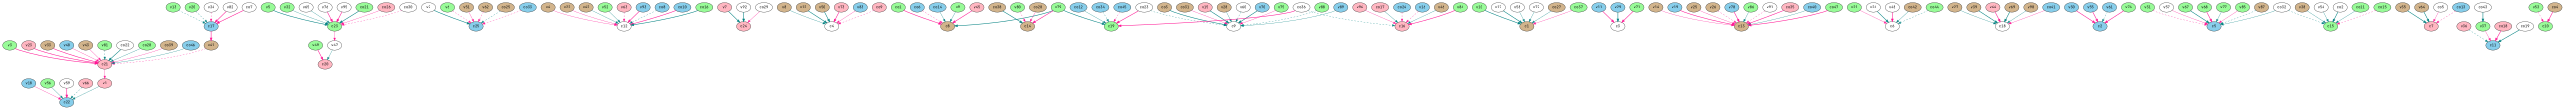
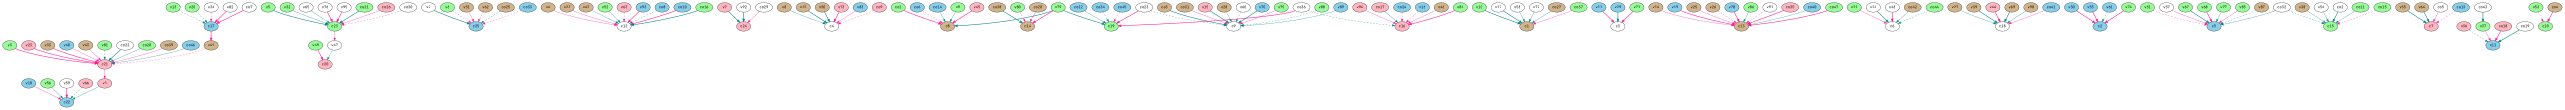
  strict digraph {
    fontname="JetBrains Mono"
    node [fillcolor=palegreen fontname="JetBrains Mono" style=filled]
    edge [color=deeppink fontname="JetBrains Mono" style=bold weight=1]
    c17 [fillcolor=skyblue]
    v41 [fillcolor=tan]
    c21 [fillcolor=lightpink]
    v1 [fillcolor=lightpink]
    c22 [fillcolor=skyblue]
    v47 [fillcolor=white]
    c23
    c20 [fillcolor=lightpink]
    v2 [fillcolor=white]
    c25 [fillcolor=skyblue]
    v3
    v4 [fillcolor=tan]
    c12 [fillcolor=white]
    v5
    v6
    v7 [fillcolor=lightpink]
    c24 [fillcolor=lightpink]
    v8 [fillcolor=tan]
    c4 [fillcolor=white]
    c8 [fillcolor=tan]
    v9
    c1 [fillcolor=tan]
    v10
    v11 [fillcolor=skyblue]
    c3 [fillcolor=white]
    v12 [fillcolor=tan]
    v13
    v14 [fillcolor=tan]
    c13 [fillcolor=tan]
    v15 [fillcolor=lightpink]
    c9 [fillcolor=white]
    v16 [fillcolor=skyblue]
    c16 [fillcolor=lightpink]
    v17 [fillcolor=white]
    v18 [fillcolor=skyblue]
    v19 [fillcolor=skyblue]
    v20
    c6 [fillcolor=white]
    v21
    v22 [fillcolor=tan]
    v23 [fillcolor=lightpink]
    v24 [fillcolor=white]
    v25 [fillcolor=tan]
    v26 [fillcolor=tan]
    v27 [fillcolor=tan]
    c18 [fillcolor=white]
    v28 [fillcolor=tan]
    v29 [fillcolor=skyblue]
    v30 [fillcolor=skyblue]
    c2 [fillcolor=skyblue]
    c5 [fillcolor=skyblue]
    v31
    v32
    v33 [fillcolor=tan]
    v34 [fillcolor=white]
    v35 [fillcolor=tan]
    c7 [fillcolor=lightpink]
    v36 [fillcolor=lightpink]
    c11 [fillcolor=skyblue]
    v37
    v38 [fillcolor=tan]
    c15
    v39 [fillcolor=tan]
    v40 [fillcolor=skyblue]
    v42 [fillcolor=tan]
    v43 [fillcolor=tan]
    v44 [fillcolor=lightpink]
    v45 [fillcolor=lightpink]
    v46 [fillcolor=tan]
    v48 [fillcolor=white]
    v49
    v50 [fillcolor=tan]
    v51 [fillcolor=tan]
    v52
    v53
    c10
    v54 [fillcolor=white]
    v55 [fillcolor=skyblue]
    v56
    v57 [fillcolor=white]
    v58 [fillcolor=white]
    v59 [fillcolor=white]
    v60 [fillcolor=white]
    v61 [fillcolor=skyblue]
    v62 [fillcolor=tan]
    v63 [fillcolor=lightpink]
    v64 [fillcolor=tan]
    v65 [fillcolor=white]
    v66 [fillcolor=lightpink]
    v67
    v68
    v69 [fillcolor=tan]
    v70 [fillcolor=skyblue]
    v71
    v72 [fillcolor=white]
    v73 [fillcolor=lightpink]
    v74
    v75
    v76 [fillcolor=white]
    v77
    v78 [fillcolor=skyblue]
    v79
    c14 [fillcolor=tan]
    c19
    v80
    v81
    v82 [fillcolor=white]
    v83 [fillcolor=skyblue]
    v84
    v85
    v86
    v87 [fillcolor=tan]
    v88
    v89 [fillcolor=skyblue]
    v90 [fillcolor=tan]
    v91 [fillcolor=white]
    v92 [fillcolor=white]
    v93 [fillcolor=skyblue]
    v94 [fillcolor=lightpink]
    v95 [fillcolor=white]
    co1
    co2 [fillcolor=white]
    co3 [fillcolor=tan]
    co4 [fillcolor=tan]
    co5 [fillcolor=white]
    co6 [fillcolor=skyblue]
    co7 [fillcolor=white]
    co8 [fillcolor=skyblue]
    co9 [fillcolor=lightpink]
    co10 [fillcolor=skyblue]
    co11
    co12 [fillcolor=skyblue]
    co13 [fillcolor=skyblue]
    co14 [fillcolor=skyblue]
    co15
    co16
    co17 [fillcolor=lightpink]
    co18 [fillcolor=lightpink]
    co19 [fillcolor=white]
    co20 [fillcolor=tan]
    co21
    co22 [fillcolor=white]
    co23 [fillcolor=white]
    co24 [fillcolor=skyblue]
    co25 [fillcolor=tan]
    co26 [fillcolor=lightpink]
    co27 [fillcolor=tan]
    co28
    co29 [fillcolor=white]
    co30 [fillcolor=white]
    co31 [fillcolor=tan]
    co32 [fillcolor=white]
    co33 [fillcolor=skyblue]
    co34 [fillcolor=skyblue]
    co35 [fillcolor=lightpink]
    co36 [fillcolor=white]
    co37
    co38 [fillcolor=tan]
    co39 [fillcolor=tan]
    co40 [fillcolor=skyblue]
    co41 [fillcolor=skyblue]
    co42 [fillcolor=tan]
    co43 [fillcolor=white]
    co44
    co45 [fillcolor=skyblue]
    co46 [fillcolor=skyblue]
    co47
    c17 -> v41
    v41 -> c21 [style=dashed]
    c21 -> v1 [style=solid]
    v1 -> c22 [color=teal style=solid]
    v47 -> c20 [color=teal style=solid]
    c23 -> v47 [style=solid]
    v2 -> c25 [color=teal]
    v3 -> c21
    v4 -> c12 [style=solid]
    v5 -> c23 [color=teal]
    v6 -> c25 [style=dashed]
    v7 -> c24 [color=teal]
    v8 -> c4 [color=teal style=solid]
    v9 -> c8 [color=teal style=solid]
    v10 -> c1 [color=teal]
    v11 -> c3
    v12 -> c4 [color=teal]
    v13 -> c17 [color=teal style=dashed]
    v14 -> c13 [style=solid]
    v15 -> c9 [color=teal]
    v16 -> c16 [style=dashed]
    v17 -> c1 [color=teal]
    v18 -> c22 [style=solid]
    v19 -> c13
    v20 -> c17 [color=teal style=dashed]
    v21 -> c6 [style=solid]
    v22 -> c12 [style=solid]
    v23 -> c21
    v24 -> c6 [color=teal]
    v25 -> c13 [style=solid]
    v26 -> c13 [style=dashed]
    v27 -> c18 [color=teal style=solid]
    v28 -> c9 [color=teal style=solid]
    v29 -> c3 [color=teal]
    v30 -> c2
    v31 -> c5 [style=dashed]
    v32 -> c23 [color=teal style=solid]
    v33 -> c21
    v34 -> c17 [style=dashed]
    v35 -> c7 [color=teal]
    v36 -> c11 [color=teal style=dashed]
    v37 -> c11 [style=solid]
    v38 -> c15 [color=teal style=solid]
    v39 -> c18 [color=teal]
    v40 -> c21 [style=solid]
    v42 -> c12 [color=teal style=solid]
    v43 -> c21 [style=solid]
    v44 -> c18
    v45 -> c8
-   v46 -> c16 [color=teal style=solid]
+   v46 -> c16 [style=solid]
    v48 -> c6
    v49 -> c20
    v50 -> c4 [color=teal]
    v51 -> c25 [style=solid]
    v52 -> c12 [color=teal style=solid]
    v53 -> c10 [style=dashed]
    v54 -> c15 [color=teal style=solid]
    v55 -> c2
    v56 -> c22 [color=teal style=solid]
    v57 -> c5 [style=solid]
    v58 -> c1 [color=teal style=solid]
    v59 -> c22
    v60 -> c9 [color=teal style=dashed]
    v61 -> c2 [color=teal style=dashed]
    v62 -> c25 [style=dashed]
    v63 -> c12 [style=dashed]
    v64 -> c7 [color=teal]
    v65 -> c23 [color=teal style=solid]
    v66 -> c22 [color=teal style=dashed]
    v67 -> c5 [color=teal]
    v68 -> c5
    v69 -> c18 [color=teal]
    v70 -> c9 [color=teal]
    v71 -> c3
    v72 -> c1 [color=teal style=solid]
    v73 -> c4
    v74 -> c2
    v75 -> c9 [style=solid]
    v76 -> c23
    v77 -> c5 [color=teal style=solid]
    v78 -> c13
    v79 -> c8 [color=teal]
    v79 -> c14
    v79 -> c19 [color=teal]
    v80 -> c14 [style=dashed]
    v81 -> c21 [color=teal style=dashed]
    v82 -> c17
    v83 -> c4 [style=solid]
    v84 -> c16
    v85 -> c5 [style=solid]
    v86 -> c13 [color=teal style=solid]
    v87 -> c5 [color=teal style=dashed]
    v88 -> c9 [color=teal style=dashed]
    v89 -> c9 [color=teal style=solid]
    v90 -> c18 [color=teal style=solid]
    v91 -> c13 [style=dashed]
    v92 -> c24 [color=teal]
    v93 -> c12
    v94 -> c16 [style=solid]
    v95 -> c23
    co1 -> c8
    co2 -> c15 [color=teal]
    co3 -> c9 [color=teal]
    co4 -> c10
    co5 -> c7 [style=solid]
    co6 -> c8 [style=dashed]
    co7 -> c17
    co8 -> c12 [color=teal style=dashed]
    co9 -> c4 [style=dashed]
    co10 -> c12
    co11 -> c15 [color=teal style=solid]
    co12 -> c19 [color=teal style=solid]
    co13 -> c7 [style=dashed]
    co14 -> c8 [color=teal style=solid]
    co15 -> c15 [style=dashed]
    co16 -> c12 [color=teal]
    co17 -> c16 [color=teal style=solid]
    co18 -> c11
    co19 -> c11 [color=teal]
    co20 -> c14 [style=solid]
    co21 -> c23 [color=teal]
    co22 -> c21 [color=teal]
    co23 -> c9 [color=teal style=dashed]
    co23 -> c19
    co24 -> c16 [style=dashed]
    co25 -> c25 [color=teal style=dashed]
    co26 -> c23 [style=solid]
    co27 -> c1 [color=teal style=solid]
    co28 -> c21 [color=teal style=solid]
    co29 -> c24 [style=solid]
    co30 -> c23 [style=dashed]
    co31 -> c9 [style=solid]
    co32 -> c5 [color=teal style=solid]
    co32 -> c15 [color=teal style=dashed]
    co33 -> c25 [style=dashed]
    co34 -> c19 [color=teal style=dashed]
    co35 -> c13
    co36 -> c16 [color=teal style=dashed]
    co36 -> c19
    co37 -> c1 [style=solid]
    co38 -> c14 [color=teal]
    co39 -> c21 [style=solid]
    co40 -> c13 [color=teal style=solid]
    co41 -> c18 [style=solid]
    co42 -> c6 [color=teal style=solid]
    co43 -> v37 [color=teal]
    co44 -> c6 [color=teal style=dashed]
    co45 -> c19 [style=dashed]
    co46 -> c21 [color=teal style=solid]
    co47 -> c13
  }
